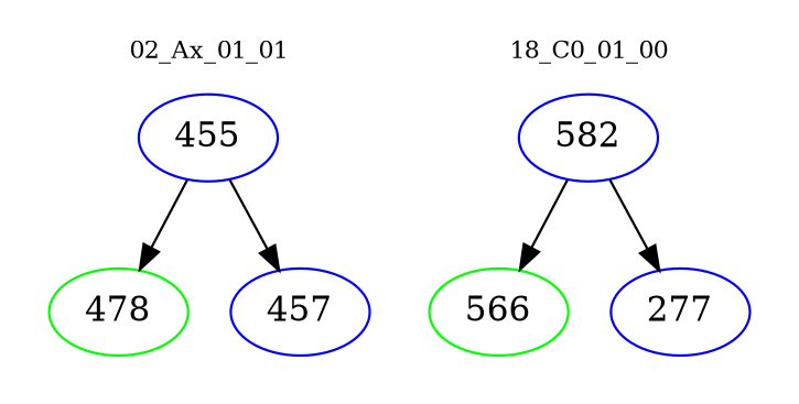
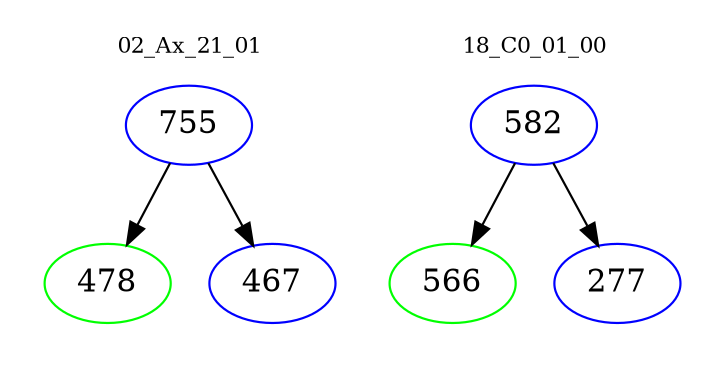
  digraph {
    node [color=blue]
    edge [color=black]
-   n1 [label=455]
+   n1 [label=755]
    n2 [color=green label=478]
-   n3 [label=457]
+   n3 [label=467]
    n4 [label=582]
    n5 [color=green label=566]
    n6 [label=277]
    subgraph cluster_1 {
      color=white
      fontsize=10
-     label="02_Ax_01_01"
+     label="02_Ax_21_01"
      n1
      n2
      n3
    }
    subgraph cluster_2 {
      color=white
      fontsize=10
      label="18_C0_01_00"
      n4
      n5
      n6
    }
    n1 -> n2
    n1 -> n3
    n4 -> n5
    n4 -> n6
  }
